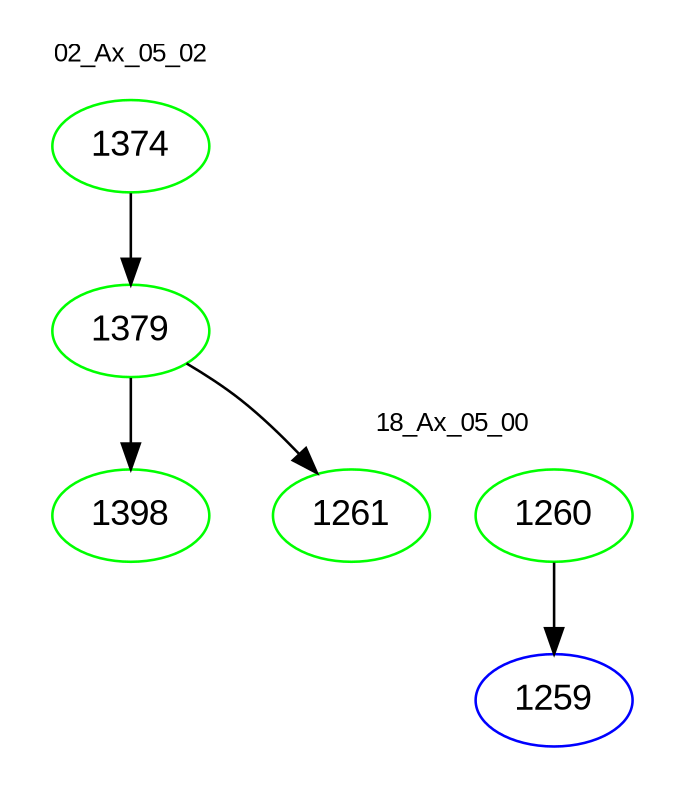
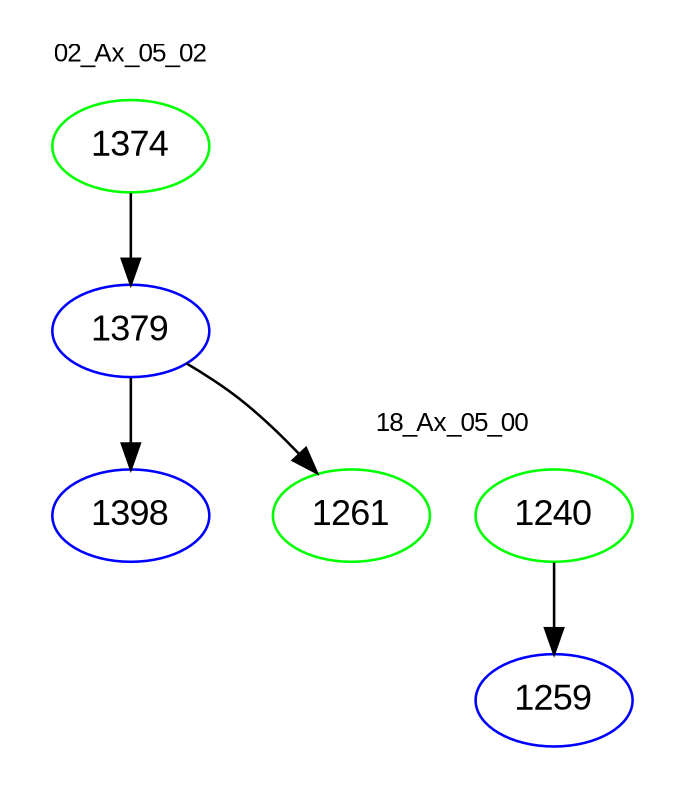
  digraph {
    fontname="Liberation Sans"
    node [color=green fontname="Liberation Sans"]
    edge [color=black fontname="Liberation Sans"]
-   n1 [label=1260]
+   n1 [label=1240]
    n2 [color=blue label=1259]
    n3 [label=1261]
    n4 [label=1374]
-   n5 [label=1379]
-   n6 [label=1398]
+   n5 [color=blue label=1379]
+   n6 [color=blue label=1398]
    subgraph cluster_1 {
      color=white
      fontsize=10
      label="18_Ax_05_00"
      n1
      n2
      n3
    }
    subgraph cluster_2 {
      color=white
      fontsize=10
      label="02_Ax_05_02"
      n4
      n5
      n6
    }
    n1 -> n2
    n4 -> n5
    n5 -> n3
    n5 -> n6
  }
